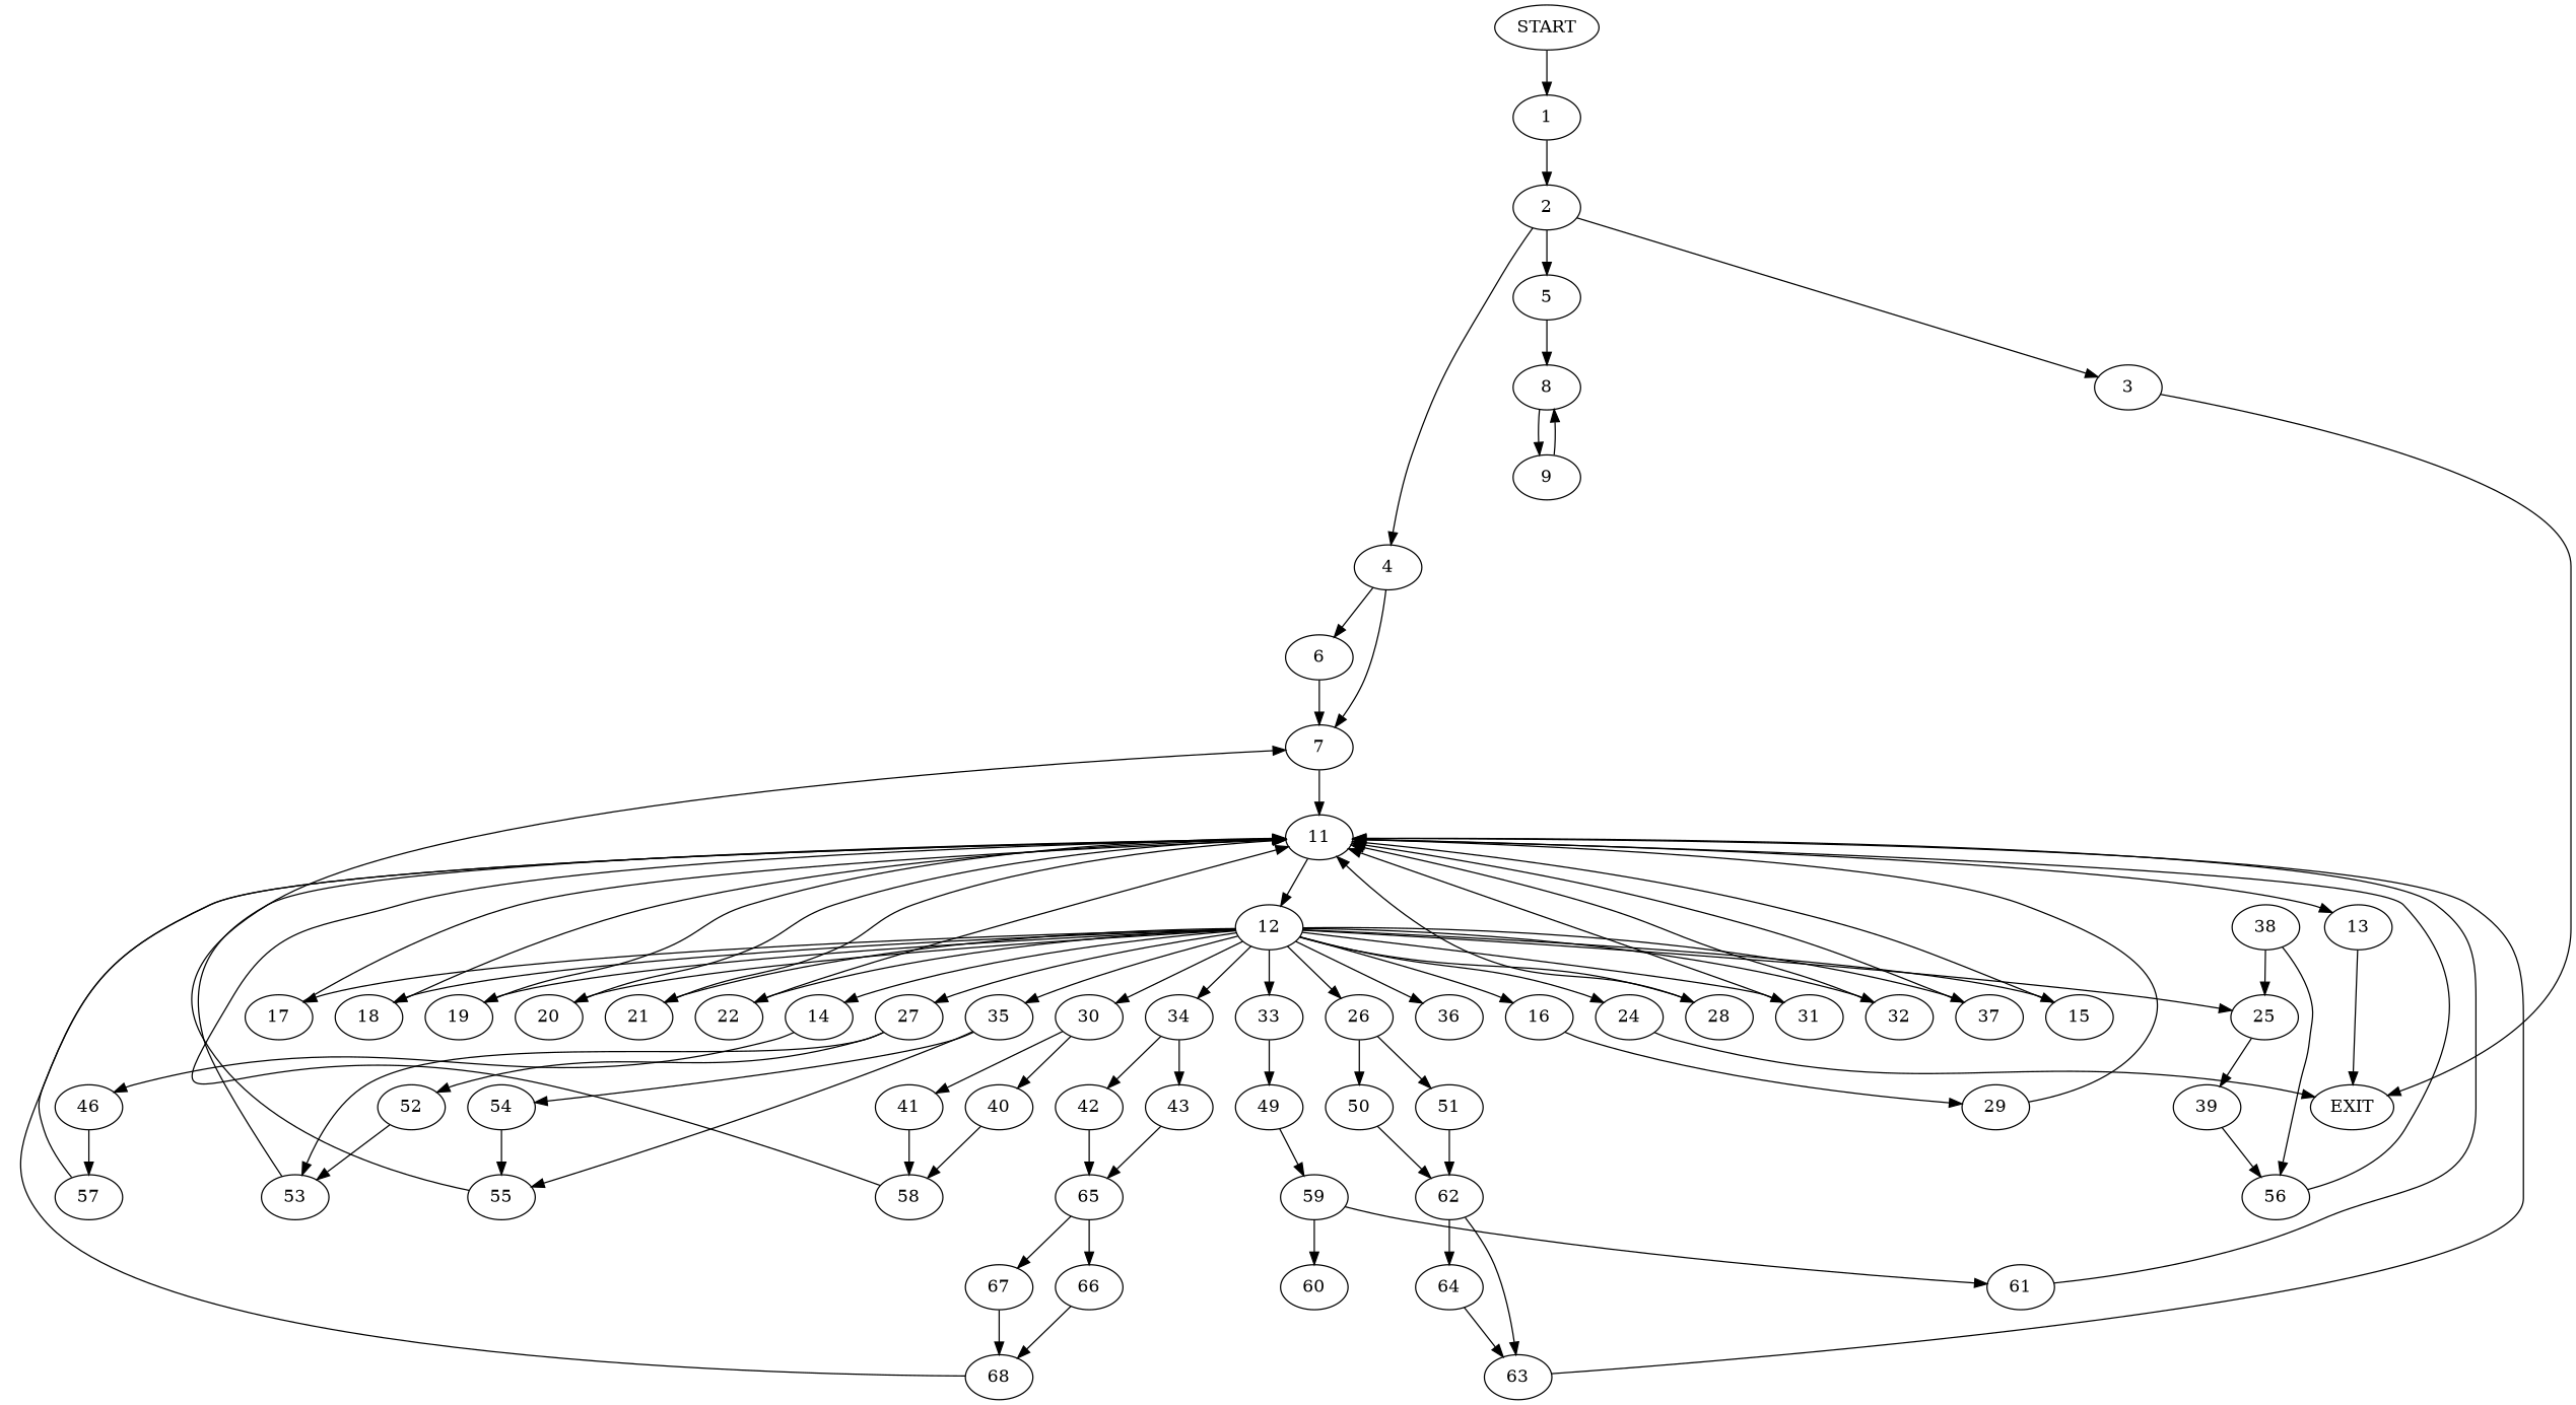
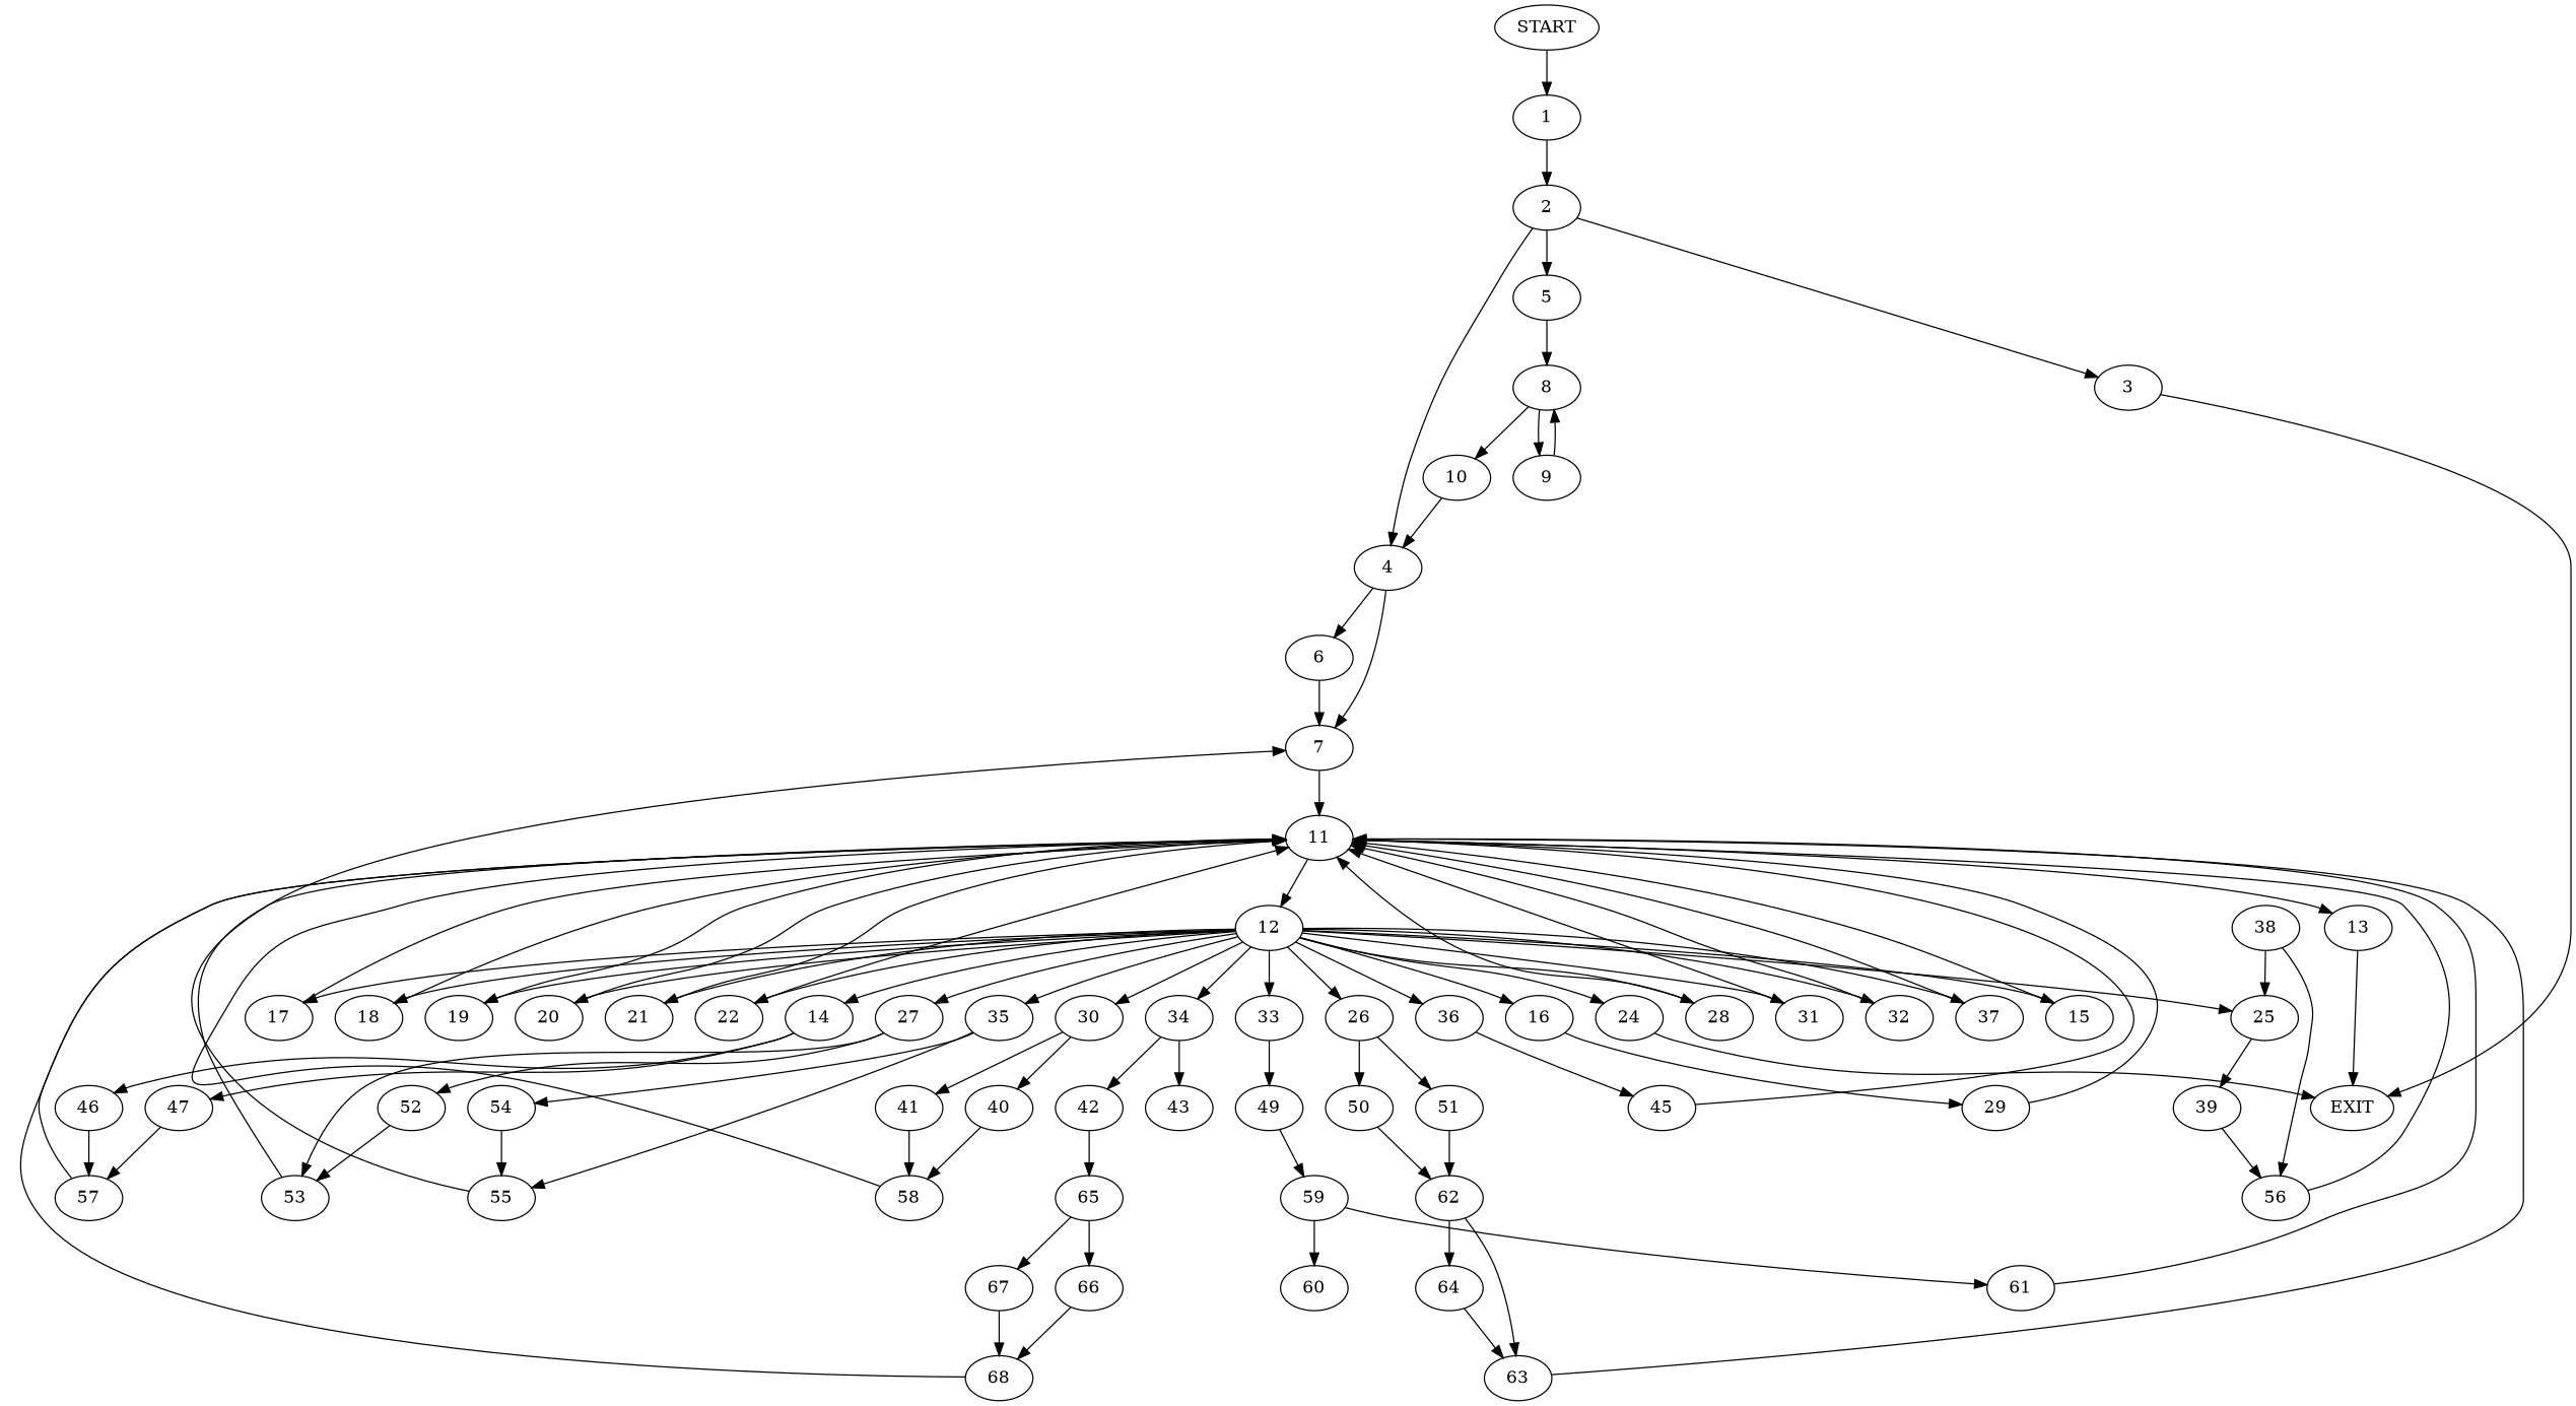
  digraph {
    n1 [label=START]
    1
    2
    n4 [label=EXIT]
    3
    4
    5
    6
    7
    8
    11
    9
+   10
    12
    13
    14
    15
    16
    17
    18
    19
    20
    21
    22
    24
    25
    26
    27
    28
    30
    31
    32
    33
    34
    35
    36
    37
    46
+   47
    29
    39
    50
    51
    52
    53
    40
    41
    49
    42
    43
    54
    55
+   45
    57
    38
    56
    62
    58
    59
    65
    66
    67
    60
    61
    63
    64
    68
    n1 -> 1
    1 -> 2
    2 -> 3
    2 -> 4
    2 -> 5
    3 -> n4
    4 -> 6
    4 -> 7
    5 -> 8
    6 -> 7
    7 -> 11
    8 -> 9
+   8 -> 10
    11 -> 12
    11 -> 13
    9 -> 8
+   10 -> 4
    12 -> 14
    12 -> 15
    12 -> 16
    12 -> 17
    12 -> 18
    12 -> 19
    12 -> 20
    12 -> 21
    12 -> 22
    12 -> 24
    12 -> 25
    12 -> 26
    12 -> 27
    12 -> 28
    12 -> 30
    12 -> 31
    12 -> 32
    12 -> 33
    12 -> 34
    12 -> 35
    12 -> 36
    12 -> 37
    13 -> n4
    14 -> 46
+   14 -> 47
    15 -> 11
    16 -> 29
    17 -> 11
    18 -> 11
    19 -> 11
    20 -> 11
    21 -> 11
    22 -> 11
    24 -> n4
    25 -> 39
    26 -> 50
    26 -> 51
    27 -> 52
    27 -> 53
    28 -> 11
    30 -> 40
    30 -> 41
    31 -> 11
    32 -> 11
    33 -> 49
    34 -> 42
    34 -> 43
    35 -> 54
    35 -> 55
+   36 -> 45
    37 -> 11
    46 -> 57
+   47 -> 57
    29 -> 11
    39 -> 56
    50 -> 62
    51 -> 62
    52 -> 53
    53 -> 11
    40 -> 58
    41 -> 58
    49 -> 59
    42 -> 65
-   43 -> 65
    54 -> 55
    55 -> 7
+   45 -> 11
    57 -> 11
    38 -> 25
    38 -> 56
    56 -> 11
    62 -> 63
    62 -> 64
    58 -> 11
    59 -> 60
    59 -> 61
    65 -> 66
    65 -> 67
    66 -> 68
    67 -> 68
    61 -> 11
    63 -> 11
    64 -> 63
    68 -> 11
  }
